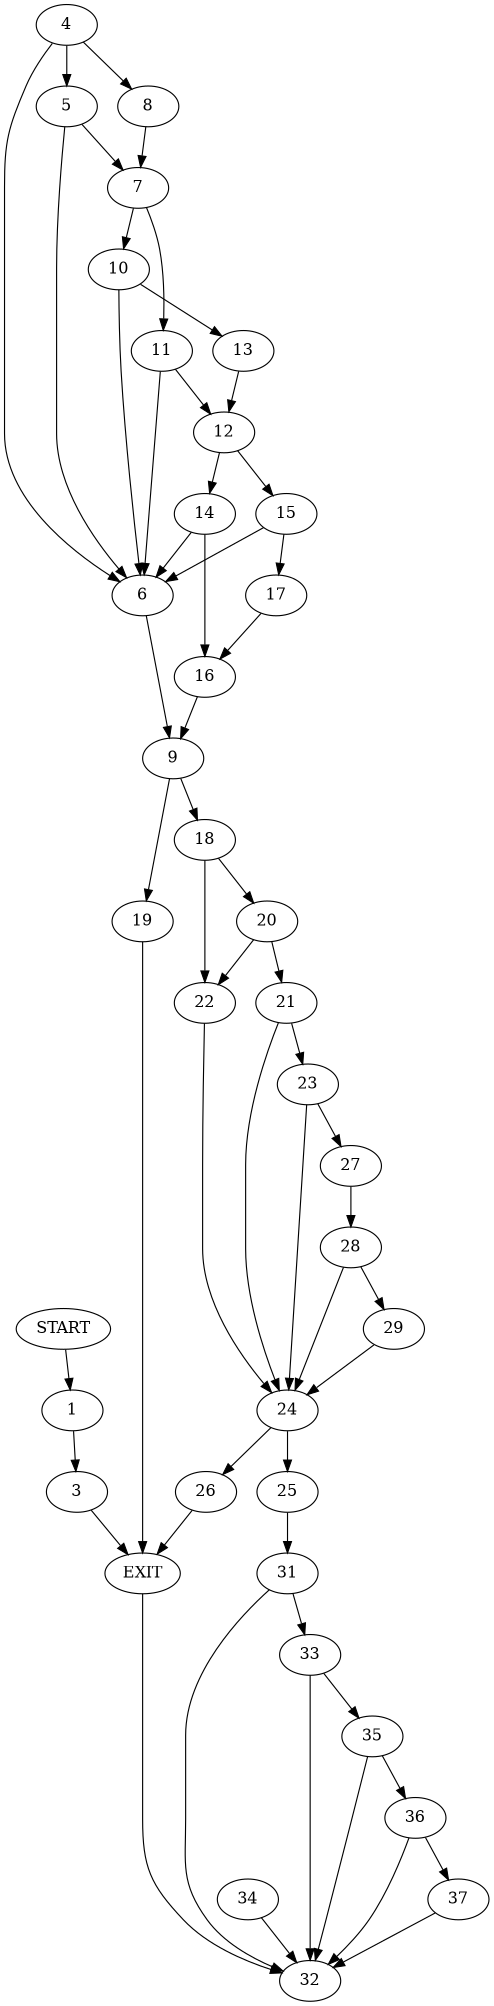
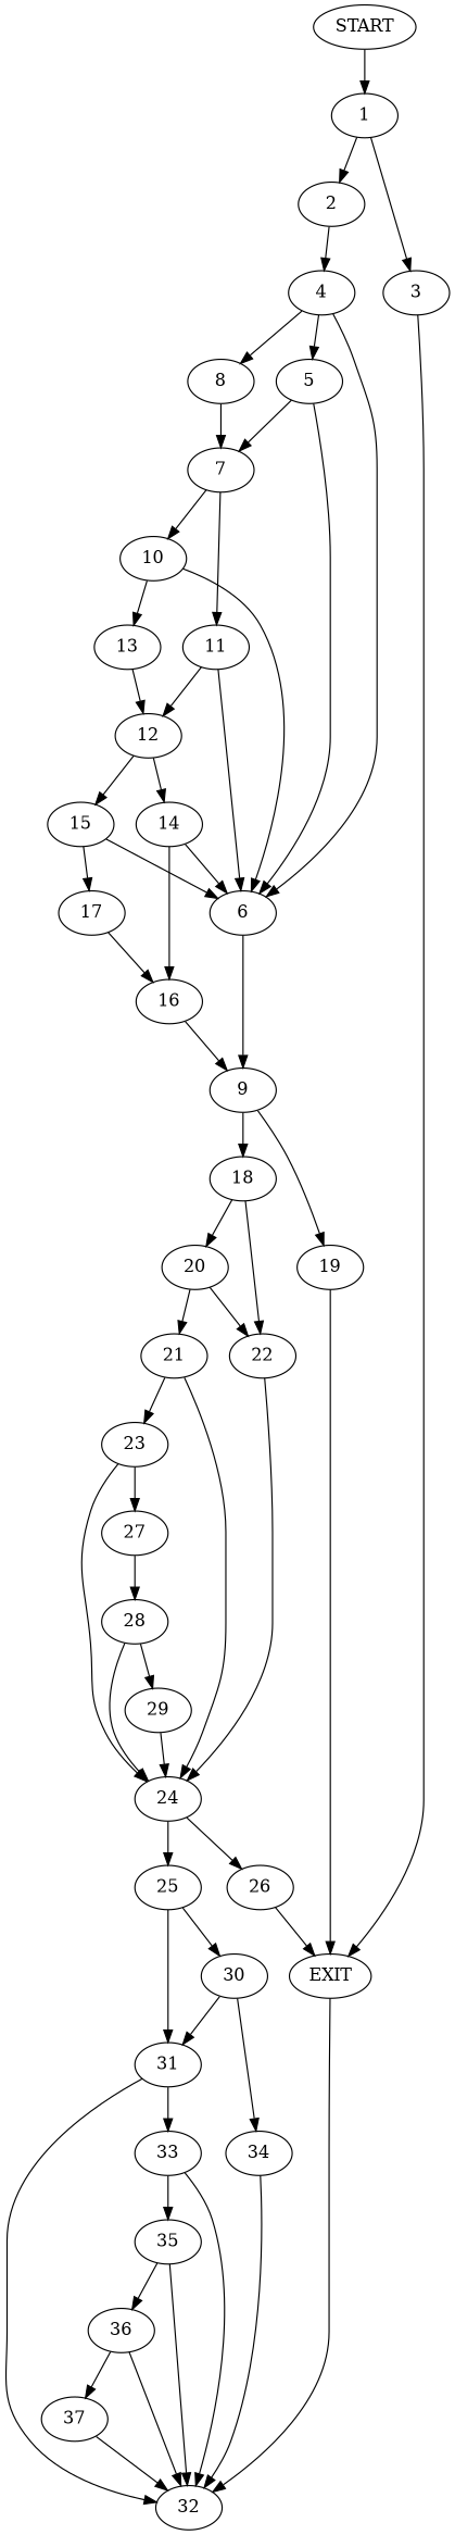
  digraph {
    n1 [label=START]
    1
+   2
    3
    n5 [label=EXIT]
    32
    4
    5
    6
    8
    7
    9
    10
    11
    18
    19
    13
    12
    20
    22
    14
    15
    16
    17
    21
    23
    24
    27
    25
    26
    28
+   30
    31
    34
    33
    29
    35
    36
    37
    n1 -> 1
+   1 -> 2
    1 -> 3
+   2 -> 4
    3 -> n5
    n5 -> 32
    4 -> 5
    4 -> 6
    4 -> 8
    5 -> 6
    5 -> 7
    6 -> 9
    8 -> 7
    7 -> 10
    7 -> 11
    9 -> 18
    9 -> 19
    10 -> 6
    10 -> 13
    11 -> 6
    11 -> 12
    18 -> 20
    18 -> 22
    19 -> n5
    13 -> 12
    12 -> 14
    12 -> 15
    20 -> 22
    20 -> 21
    22 -> 24
    14 -> 6
    14 -> 16
    15 -> 6
    15 -> 17
    16 -> 9
    17 -> 16
    21 -> 23
    21 -> 24
    23 -> 24
    23 -> 27
    24 -> 25
    24 -> 26
    27 -> 28
+   25 -> 30
    25 -> 31
    26 -> n5
    28 -> 24
    28 -> 29
+   30 -> 31
+   30 -> 34
    31 -> 32
    31 -> 33
    34 -> 32
    33 -> 32
    33 -> 35
    29 -> 24
    35 -> 32
    35 -> 36
    36 -> 32
    36 -> 37
    37 -> 32
  }
